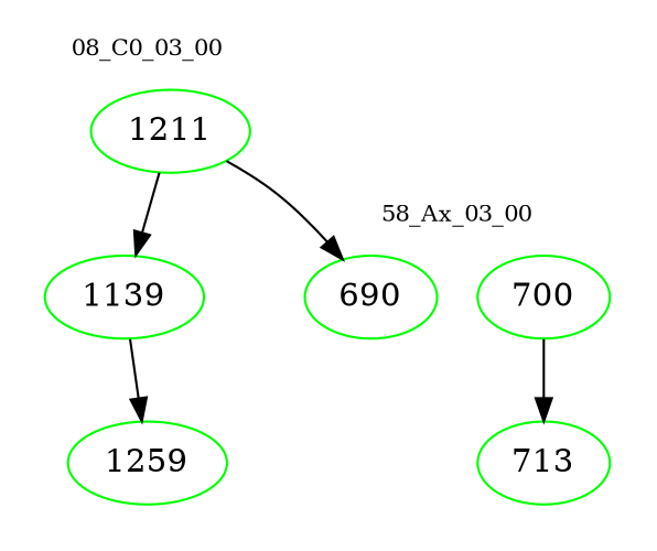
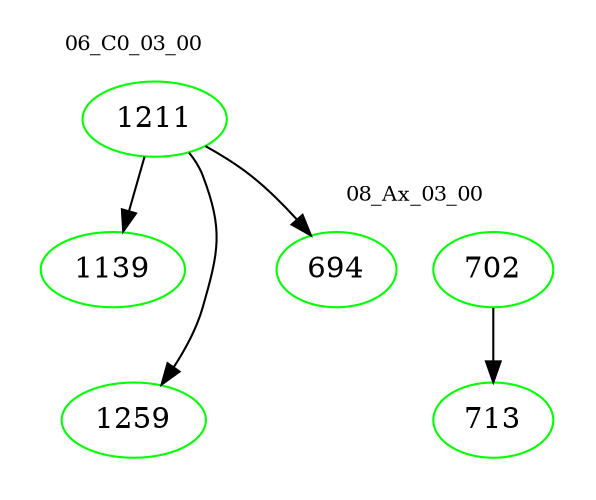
  digraph {
    node [color=green]
    edge [color=black]
-   n1 [label=700]
-   n2 [label=690]
+   n1 [label=702]
+   n2 [label=694]
    n3 [label=713]
    n4 [label=1211]
    n5 [label=1139]
    n6 [label=1259]
    subgraph cluster_1 {
      color=white
      fontsize=10
-     label="58_Ax_03_00"
+     label="08_Ax_03_00"
      n1
      n2
      n3
    }
    subgraph cluster_2 {
      color=white
      fontsize=10
-     label="08_C0_03_00"
+     label="06_C0_03_00"
      n4
      n5
      n6
    }
    n1 -> n3
    n4 -> n2
    n4 -> n5
-   n5 -> n6
+   n4 -> n6
  }
